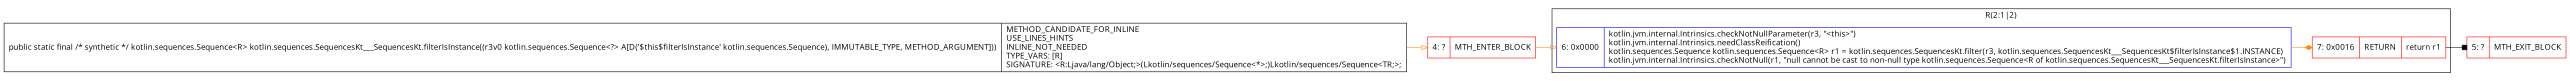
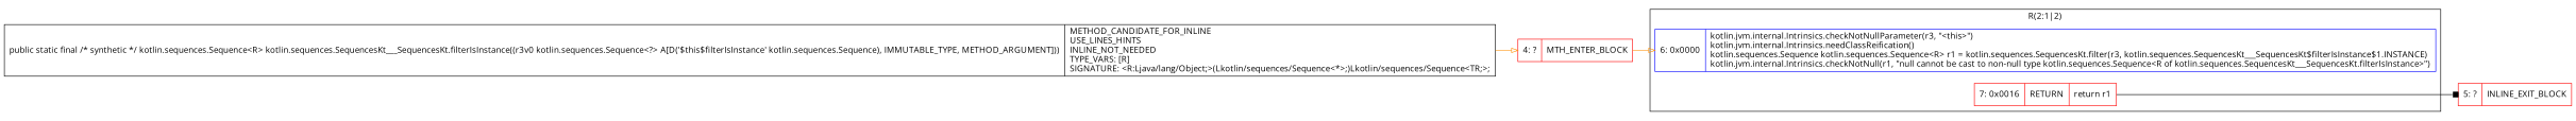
  digraph {
    fontname="Open Sans"
    rankdir=LR
    node [color=red fontname="Open Sans" shape=record]
    edge [arrowhead=onormal color=darkorange fontname="Open Sans"]
    n1 [color=blue label="{6\:\ 0x0000|kotlin.jvm.internal.Intrinsics.checkNotNullParameter(r3, \"\<this\>\")\lkotlin.jvm.internal.Intrinsics.needClassReification()\lkotlin.sequences.Sequence kotlin.sequences.Sequence\<R\> r1 = kotlin.sequences.SequencesKt.filter(r3, kotlin.sequences.SequencesKt___SequencesKt$filterIsInstance$1.INSTANCE)\lkotlin.jvm.internal.Intrinsics.checkNotNull(r1, \"null cannot be cast to non\-null type kotlin.sequences.Sequence\<R of kotlin.sequences.SequencesKt___SequencesKt.filterIsInstance\>\")\l}"]
    n2 [label="{7\:\ 0x0016|RETURN\l|return r1\l}"]
-   n3 [label="{5\:\ ?|MTH_EXIT_BLOCK\l}"]
+   n3 [label="{5\:\ ?|INLINE_EXIT_BLOCK\l}"]
    n4 [label="{4\:\ ?|MTH_ENTER_BLOCK\l}"]
    n5 [label="{public static final \/* synthetic *\/ kotlin.sequences.Sequence\<R\> kotlin.sequences.SequencesKt___SequencesKt.filterIsInstance((r3v0 kotlin.sequences.Sequence\<?\> A[D('$this$filterIsInstance' kotlin.sequences.Sequence), IMMUTABLE_TYPE, METHOD_ARGUMENT]))  | METHOD_CANDIDATE_FOR_INLINE\lUSE_LINES_HINTS\lINLINE_NOT_NEEDED\lTYPE_VARS: [R]\lSIGNATURE: \<R:Ljava\/lang\/Object;\>(Lkotlin\/sequences\/Sequence\<*\>;)Lkotlin\/sequences\/Sequence\<TR;\>;\l}" color=""]
    subgraph cluster_1 {
      label="R(2:1|2)"
      n1
      n2
    }
-   n1 -> n2 [arrowhead=diamond]
    n2 -> n3 [arrowhead=box color=black]
    n4 -> n1
    n5 -> n4
  }
